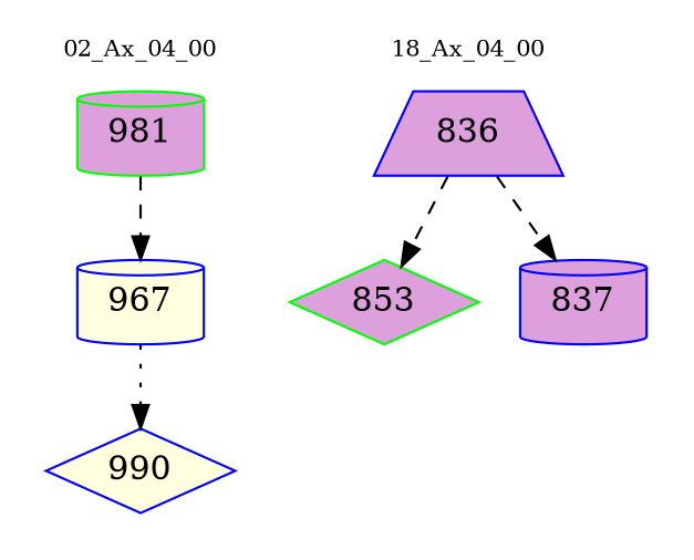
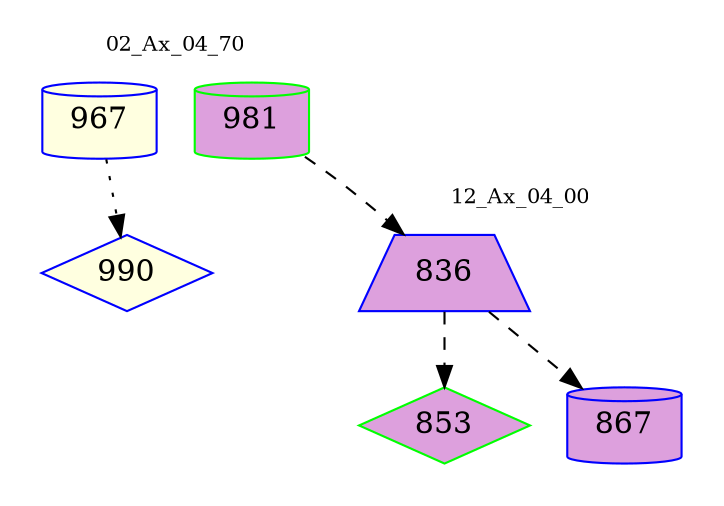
  digraph {
    node [color=blue fillcolor=plum shape=cylinder style=filled]
    edge [color=black style=dashed]
    n1 [color=green label=981]
    n2 [fillcolor=lightyellow label=967]
    n3 [fillcolor=lightyellow label=990 shape=diamond]
    n4 [color=green label=853 shape=diamond]
    n5 [label=836 shape=trapezium]
-   n6 [label=837]
+   n6 [label=867]
    subgraph cluster_1 {
      color=white
      fontsize=10
-     label="02_Ax_04_00"
+     label="02_Ax_04_70"
      n1
      n2
      n3
    }
    subgraph cluster_2 {
      color=white
      fontsize=10
-     label="18_Ax_04_00"
+     label="12_Ax_04_00"
      n4
      n5
      n6
    }
-   n1 -> n2
+   n1 -> n5
    n2 -> n3 [style=dotted]
    n5 -> n4
    n5 -> n6
  }
